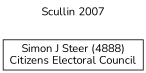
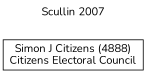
  digraph {
    label="Scullin 2007"
    labelloc=t
    mclimit=10
    rankdir=LR
    fontname=Nunito
-   n1 [label="Simon J Steer (4888)\nCitizens Electoral Council" shape=box fontname=Nunito]
+   n1 [label="Simon J Citizens (4888)\nCitizens Electoral Council" shape=box fontname=Nunito]
  }
